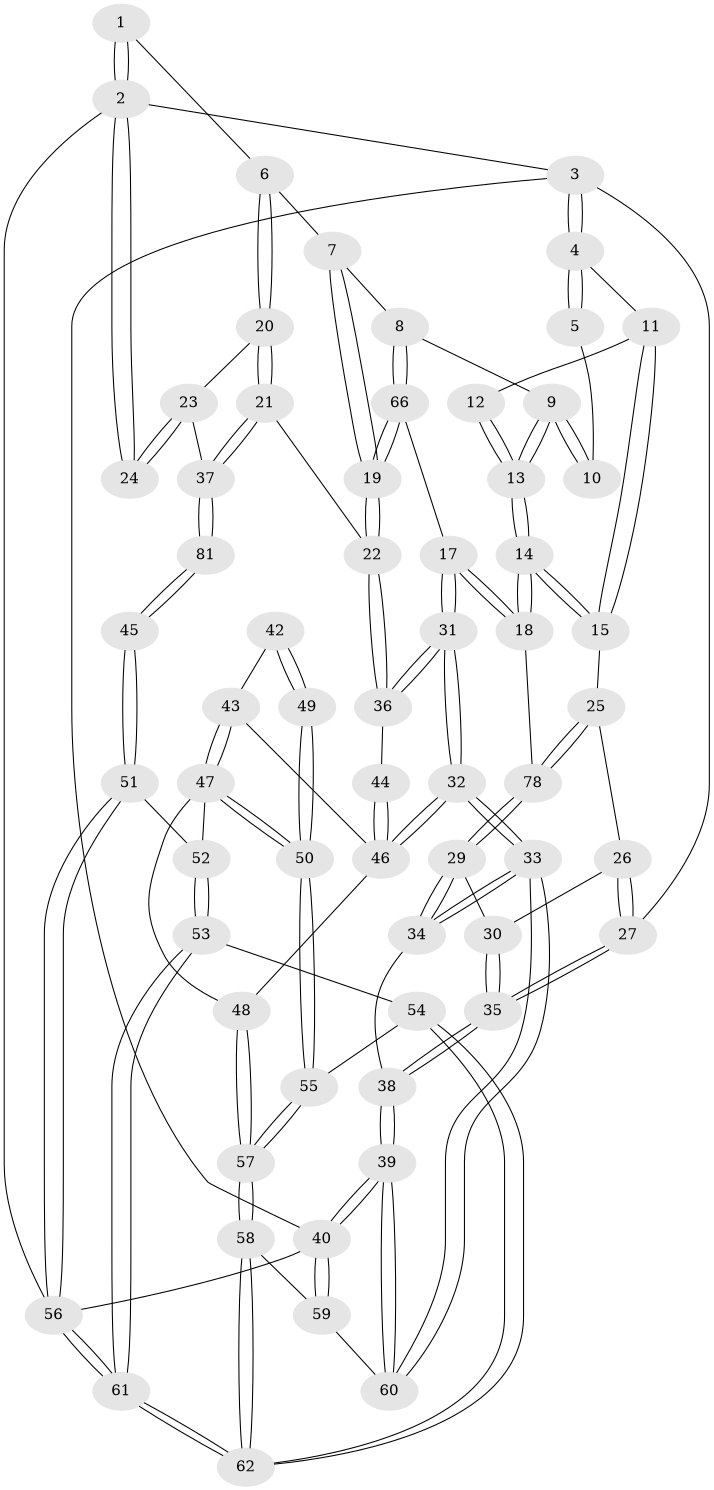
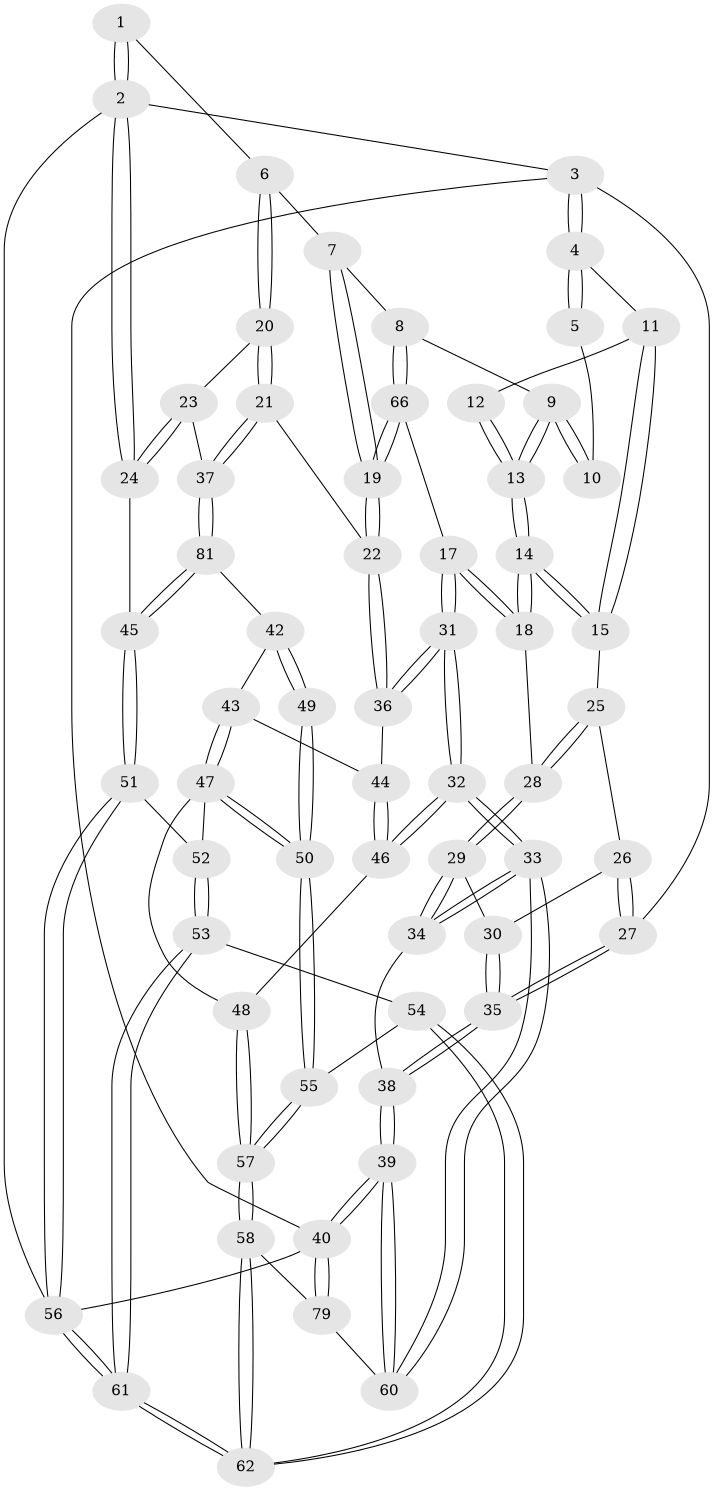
  graph {
    node [color=gray90 style=filled]
    1
    2
    6
    3
    24
    56
    7
    20
    4
    27
    40
    45
    61
    5
    11
    35
-   59
+   59 [label=79]
    10
    12
    15
    8
    19
    21
    23
    9
    n26 [label=66]
    22
    13
    17
    14
    25
    18
-   28 [label=78]
+   28
    26
    31
    36
    32
    29
    37
    n40 [label=81]
    44
    51
    30
    38
    34
    33
    46
    60
    48
    39
    42
    43
    49
    47
    50
    52
    57
    55
    58
    53
    54
    62
    1 -- 2
    1 -- 2
    1 -- 6
    2 -- 3
    2 -- 24
    2 -- 24
    2 -- 56
    6 -- 7
    6 -- 20
    6 -- 20
    3 -- 4
    3 -- 4
    3 -- 27
    3 -- 40
+   24 -- 45
    56 -- 61
    56 -- 61
    7 -- 8
    7 -- 19
    7 -- 19
    20 -- 21
    20 -- 21
    20 -- 23
    4 -- 5
    4 -- 5
    4 -- 11
    27 -- 35
    27 -- 35
    40 -- 56
    40 -- 59
    40 -- 59
    45 -- 51
    45 -- 51
    61 -- 62
    61 -- 62
    5 -- 10
    11 -- 12
    11 -- 15
    11 -- 15
    35 -- 38
    35 -- 38
    59 -- 60
    12 -- 13
    12 -- 13
    15 -- 25
    8 -- 9
    8 -- n26
    8 -- n26
    19 -- 22
    19 -- 22
    21 -- 22
    21 -- 37
    21 -- 37
    23 -- 24
    23 -- 24
    23 -- 37
    9 -- 10
    9 -- 10
    9 -- 13
    9 -- 13
    n26 -- 19
    n26 -- 19
    n26 -- 17
    22 -- 36
    22 -- 36
    13 -- 14
    13 -- 14
    17 -- 18
    17 -- 18
    17 -- 31
    17 -- 31
    14 -- 15
    14 -- 15
    14 -- 18
    14 -- 18
    25 -- 28
    25 -- 28
    25 -- 26
    18 -- 28
    28 -- 29
    28 -- 29
    26 -- 27
    26 -- 27
    26 -- 30
    31 -- 36
    31 -- 36
    31 -- 32
    31 -- 32
    36 -- 44
    32 -- 33
    32 -- 33
    32 -- 46
    32 -- 46
    29 -- 30
    29 -- 34
    29 -- 34
    37 -- n40
    37 -- n40
    n40 -- 45
    n40 -- 45
+   n40 -- 42
    44 -- 46
    44 -- 46
    51 -- 56
    51 -- 56
    51 -- 52
    30 -- 35
    30 -- 35
    38 -- 39
    38 -- 39
    34 -- 38
    33 -- 34
    33 -- 34
    33 -- 60
    33 -- 60
    46 -- 48
    48 -- 57
    48 -- 57
    39 -- 40
    39 -- 40
    39 -- 60
    39 -- 60
    42 -- 43
    42 -- 49
    42 -- 49
-   43 -- 46
+   43 -- 44
    43 -- 47
    43 -- 47
    49 -- 50
    49 -- 50
    47 -- 48
    47 -- 50
    47 -- 50
    47 -- 52
    50 -- 55
    50 -- 55
    52 -- 53
    52 -- 53
    57 -- 58
    57 -- 58
    55 -- 57
    55 -- 57
    58 -- 59
    58 -- 62
    58 -- 62
    53 -- 61
    53 -- 61
    53 -- 54
    54 -- 55
    54 -- 62
    54 -- 62
  }
